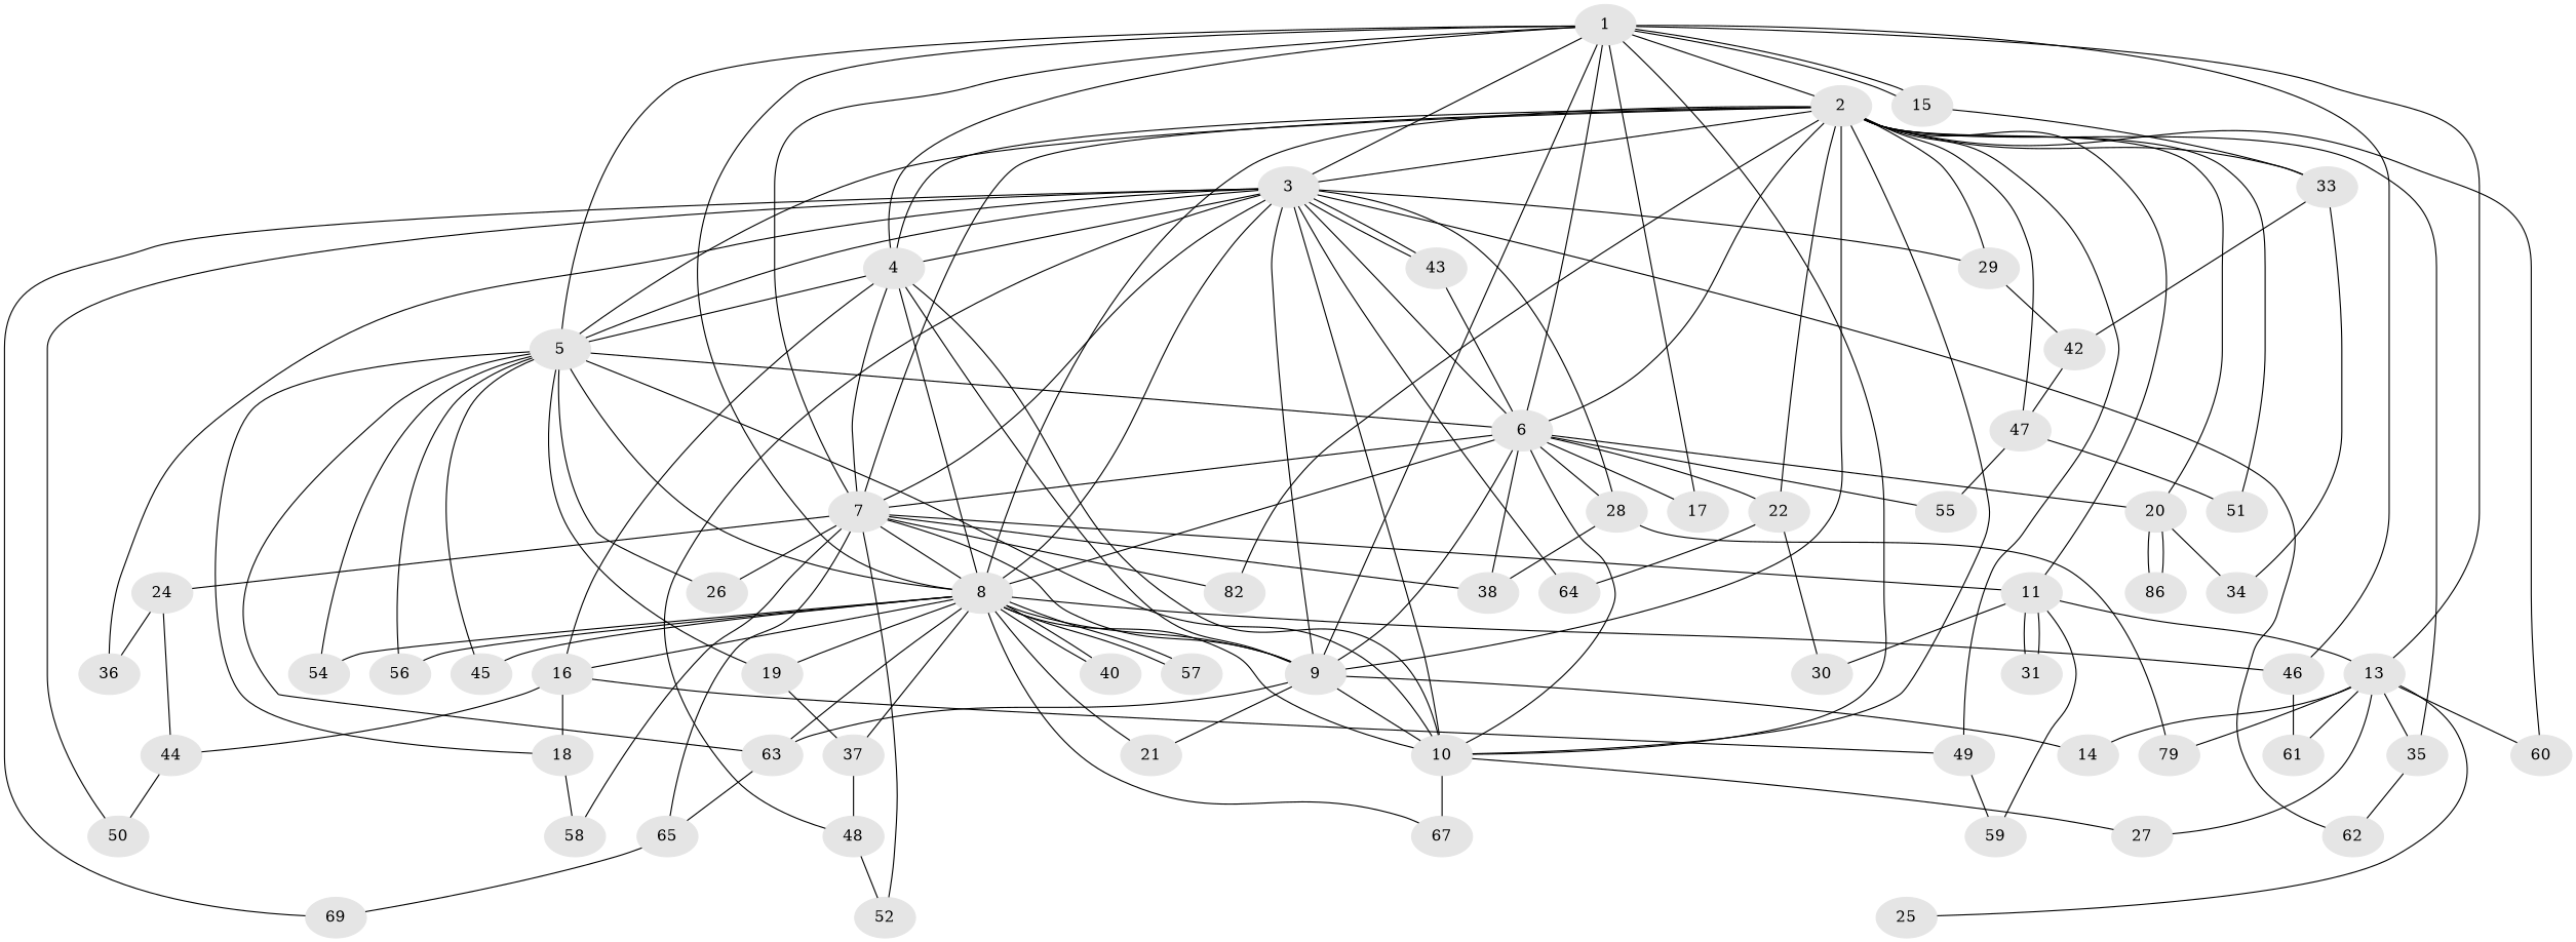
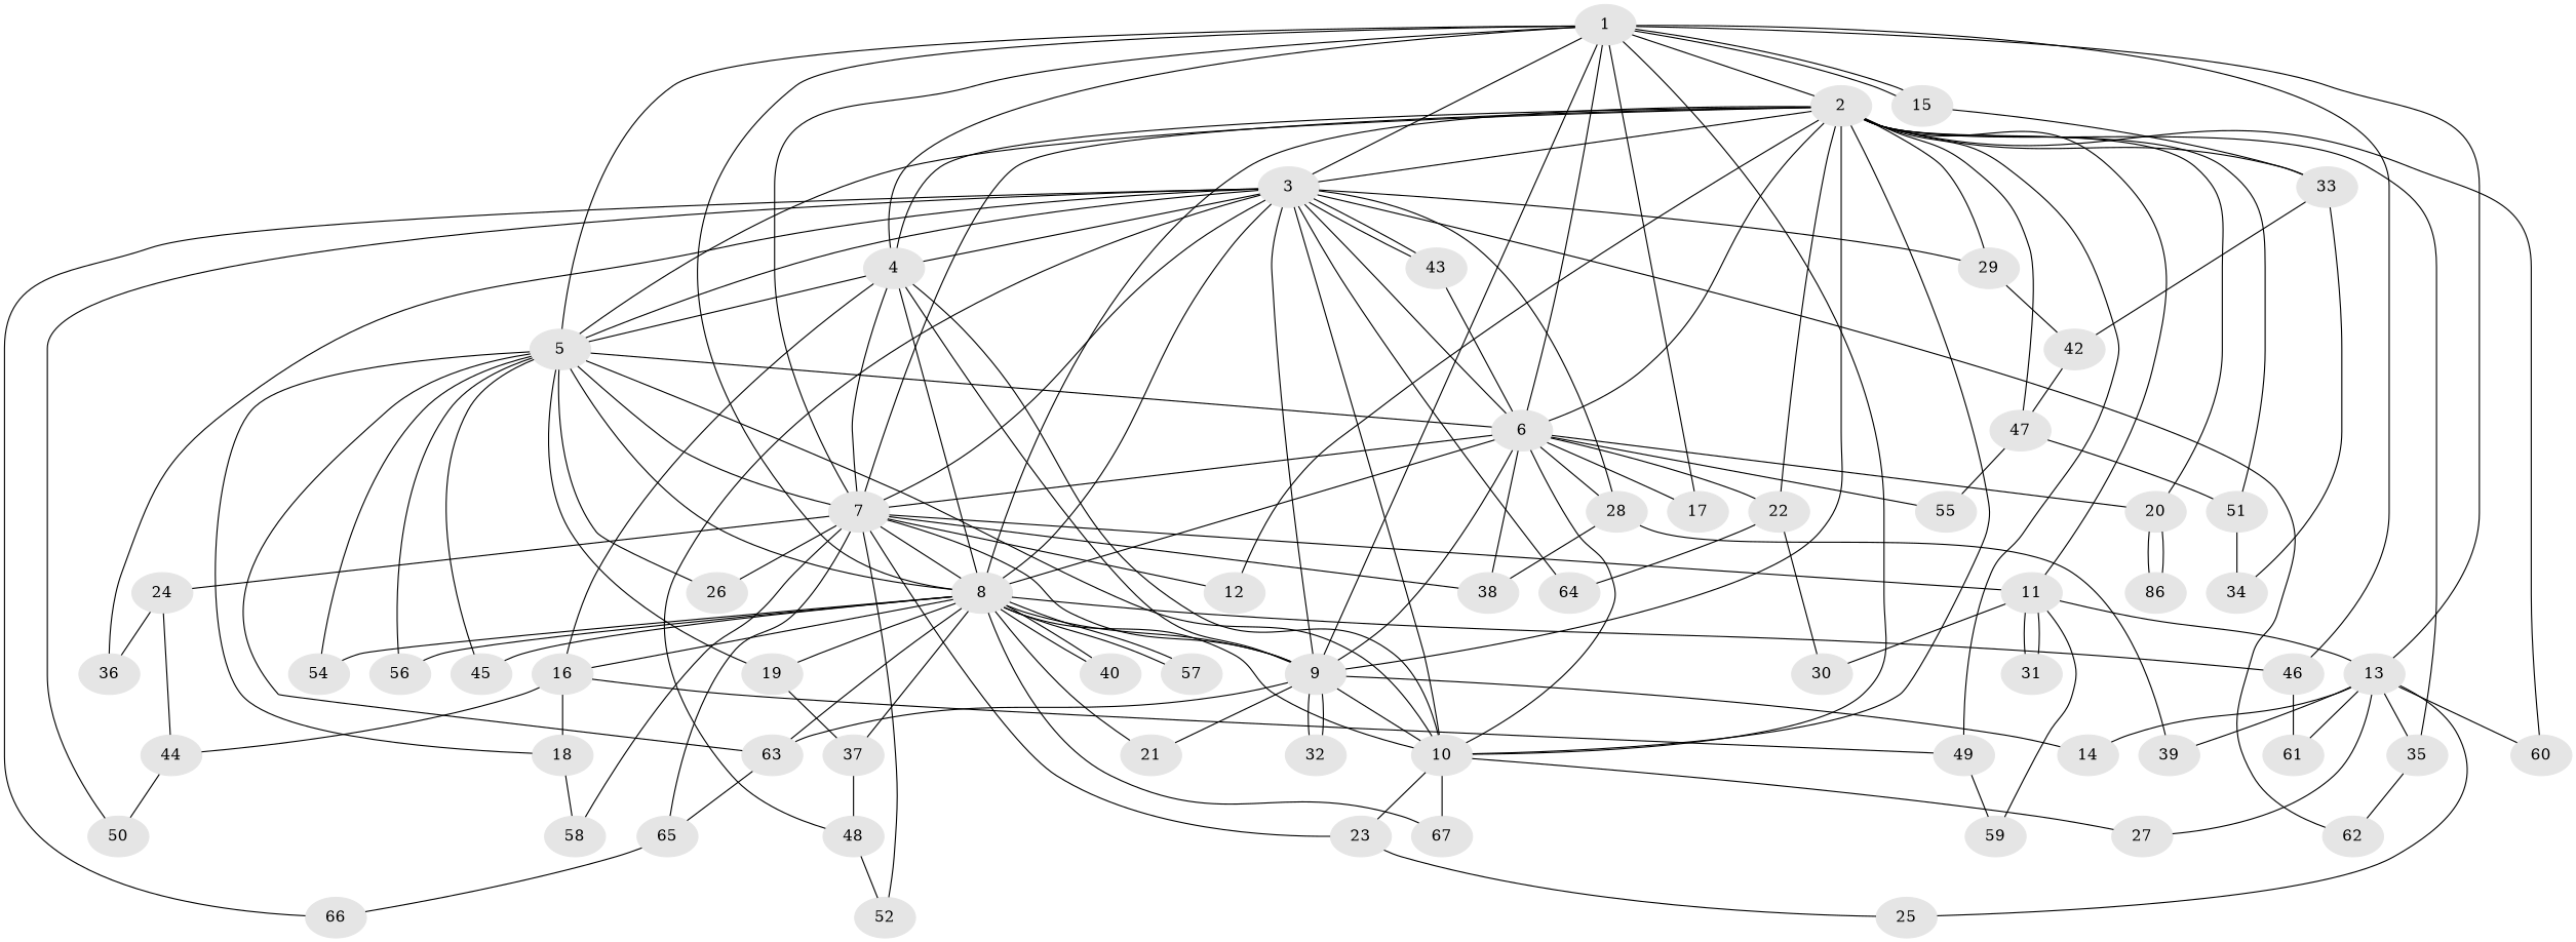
  graph {
    node [color=gray90 style=filled]
    1
    2
    3
    4
    5
    6
    7
    8
    9
    10
    13
    15
    17
    46
    11
-   12 [label=82]
+   12
    20
    22
    29
    33
    35
    47
    49
    51
    60
    28
    36
    43
    48
    50
    62
    64
-   69
+   69 [label=66]
    16
    18
    19
    26
    45
    54
    56
    63
    38
    55
+   23
    24
    52
    58
    65
    21
    37
    40
    57
    67
    14
+   32
    27
    25
-   39 [label=79]
+   39
    61
    30
    31
    59
    34
    n64 [label=86]
    42
    44
    1 -- 2
    1 -- 3
    1 -- 4
    1 -- 5
    1 -- 6
    1 -- 7
    1 -- 8
    1 -- 9
    1 -- 10
    1 -- 13
    1 -- 15
    1 -- 15
    1 -- 17
    1 -- 46
    2 -- 3
    2 -- 4
    2 -- 5
    2 -- 6
    2 -- 7
    2 -- 8
    2 -- 9
    2 -- 10
    2 -- 11
    2 -- 12
    2 -- 20
    2 -- 22
    2 -- 29
    2 -- 33
    2 -- 35
    2 -- 47
    2 -- 49
    2 -- 51
    2 -- 60
    3 -- 4
    3 -- 5
    3 -- 6
    3 -- 7
    3 -- 8
    3 -- 9
    3 -- 10
    3 -- 29
    3 -- 28
    3 -- 36
    3 -- 43
    3 -- 43
    3 -- 48
    3 -- 50
    3 -- 62
    3 -- 64
    3 -- 69
    4 -- 5
    4 -- 7
    4 -- 8
    4 -- 9
    4 -- 10
    4 -- 16
    5 -- 6
+   5 -- 7
    5 -- 8
    5 -- 10
    5 -- 18
    5 -- 19
    5 -- 26
    5 -- 45
    5 -- 54
    5 -- 56
    5 -- 63
    6 -- 7
    6 -- 8
    6 -- 9
    6 -- 10
    6 -- 17
    6 -- 20
    6 -- 22
    6 -- 28
    6 -- 38
    6 -- 55
    7 -- 8
    7 -- 9
    7 -- 11
    7 -- 12
    7 -- 26
    7 -- 38
+   7 -- 23
    7 -- 24
    7 -- 52
    7 -- 58
    7 -- 65
    8 -- 9
    8 -- 10
    8 -- 46
    8 -- 16
    8 -- 19
    8 -- 45
    8 -- 54
    8 -- 56
    8 -- 63
    8 -- 21
    8 -- 37
    8 -- 40
    8 -- 40
    8 -- 57
    8 -- 57
    8 -- 67
    9 -- 10
    9 -- 63
    9 -- 21
    9 -- 14
+   9 -- 32
+   9 -- 32
+   10 -- 23
    10 -- 67
    10 -- 27
    13 -- 35
    13 -- 60
    13 -- 14
    13 -- 27
    13 -- 25
    13 -- 39
    13 -- 61
    15 -- 33
    46 -- 61
    11 -- 13
    11 -- 30
    11 -- 31
    11 -- 31
    11 -- 59
-   20 -- 34
+   51 -- 34
    20 -- n64
    20 -- n64
    22 -- 64
    22 -- 30
    29 -- 42
    33 -- 34
    33 -- 42
    35 -- 62
    47 -- 51
    47 -- 55
    49 -- 59
    28 -- 38
    28 -- 39
    43 -- 6
    48 -- 52
    16 -- 49
    16 -- 18
    16 -- 44
    18 -- 58
    19 -- 37
    63 -- 65
+   23 -- 25
    24 -- 36
    24 -- 44
    65 -- 69
    37 -- 48
    42 -- 47
    44 -- 50
  }
